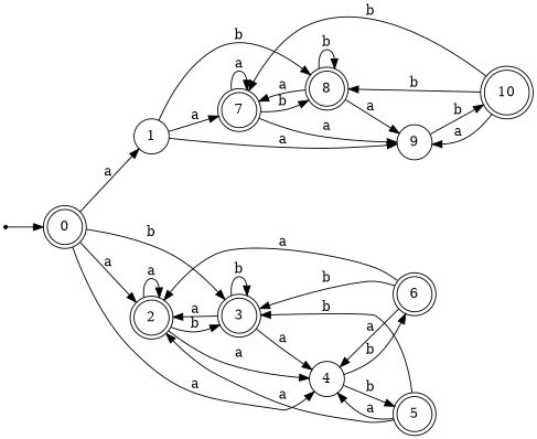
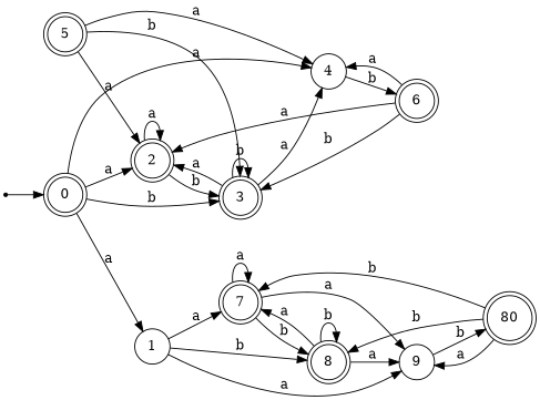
  digraph {
    rankdir=LR
    node [shape=doublecircle]
    dummy0 [shape=point]
    0
    1 [shape=circle]
    2
    3
    4 [shape=circle]
    7
    8
    9 [shape=circle]
    5
    6
-   10
+   10 [label=80]
    dummy0 -> 0
    0 -> 1 [label=a]
    0 -> 2 [label=a]
    0 -> 3 [label=b]
    0 -> 4 [label=a]
    1 -> 7 [label=a]
    1 -> 8 [label=b]
    1 -> 9 [label=a]
    2 -> 2 [label=a]
    2 -> 3 [label=b]
-   2 -> 4 [label=a]
    3 -> 2 [label=a]
    3 -> 3 [label=b]
    3 -> 4 [label=a]
-   4 -> 5 [label=b]
    4 -> 6 [label=b]
    7 -> 7 [label=a]
    7 -> 8 [label=b]
    7 -> 9 [label=a]
    8 -> 7 [label=a]
    8 -> 8 [label=b]
    8 -> 9 [label=a]
    9 -> 10 [label=b]
    5 -> 2 [label=a]
    5 -> 3 [label=b]
    5 -> 4 [label=a]
    6 -> 2 [label=a]
    6 -> 3 [label=b]
    6 -> 4 [label=a]
    10 -> 7 [label=b]
    10 -> 8 [label=b]
    10 -> 9 [label=a]
  }
